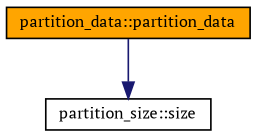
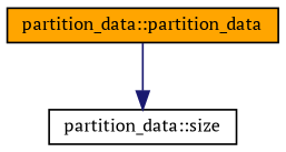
  digraph {
    rankdir=TB
    fontname="PT Serif"
    node [color=black fontname="PT Serif" fontsize=10 shape=record style=filled]
    n1 [fillcolor=orange fontcolor=black height=0.2 label="partition_data::partition_data" width=0.4]
-   n2 [fillcolor=white height=0.2 label="partition_size::size" width=0.4]
+   n2 [fillcolor=white height=0.2 label="partition_data::size" width=0.4]
    n1 -> n2 [color=midnightblue fontname="PT Serif" fontsize=10 labelfontname=Helvetica labelfontsize=10 style=solid]
  }
